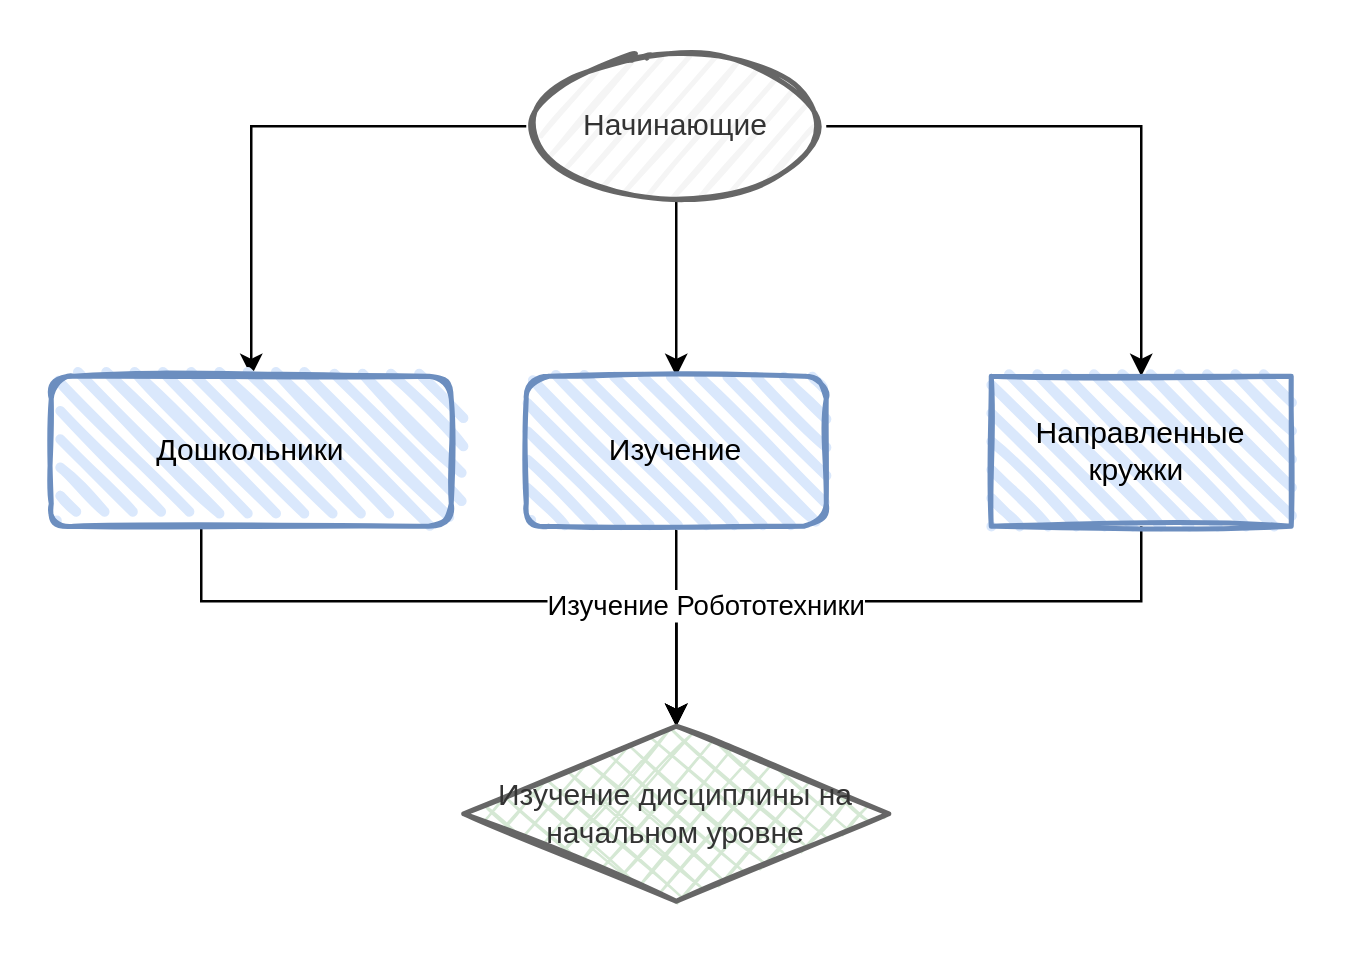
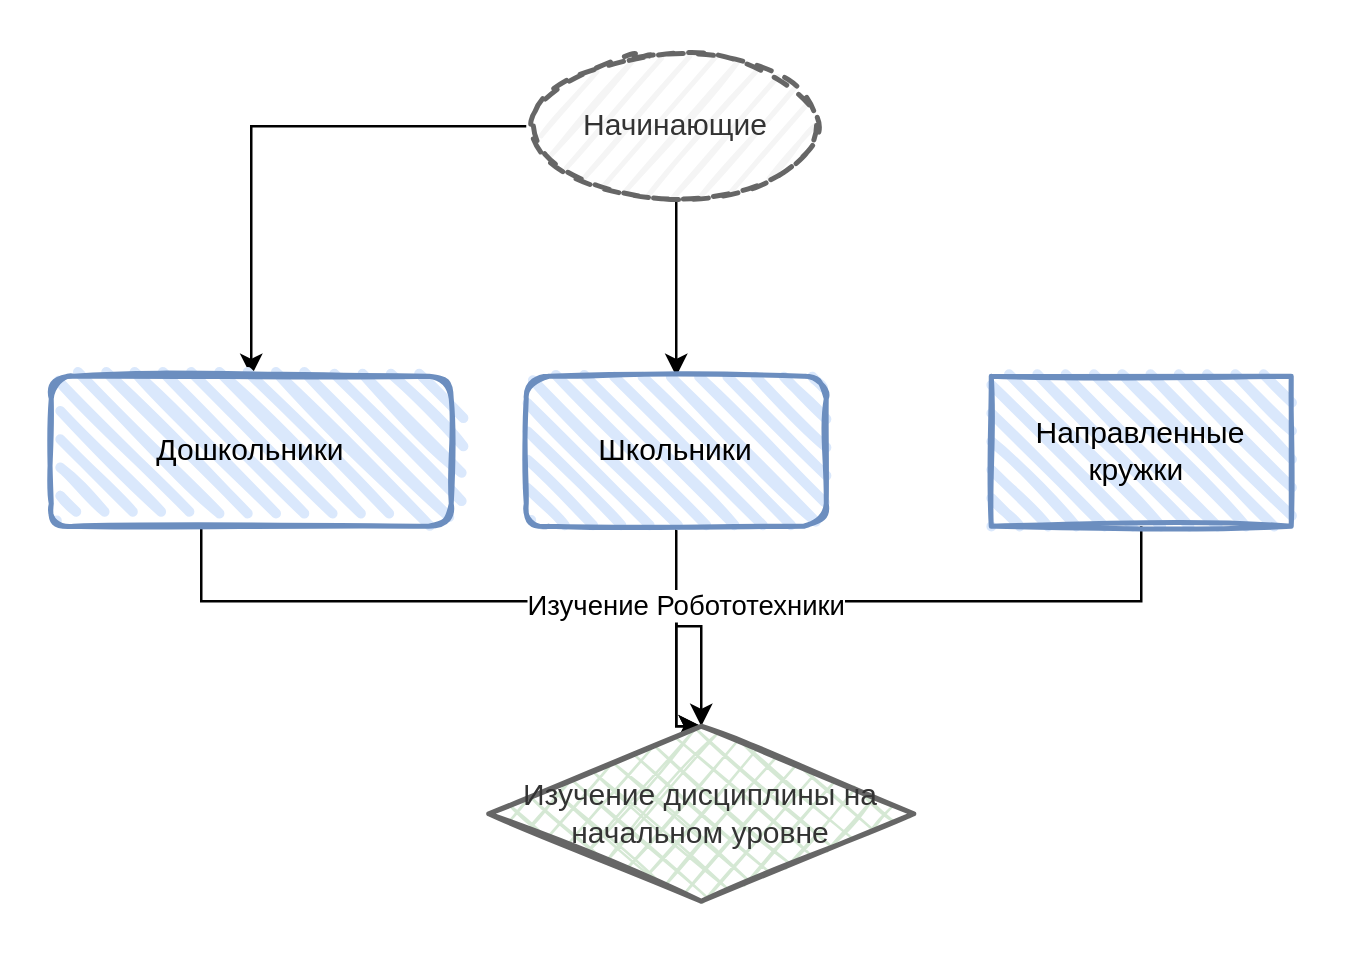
  <mxCell id="0" />
  <mxCell id="1" parent="0" />
  <mxCell id="2" style="edgeStyle=orthogonalEdgeStyle;rounded=0;orthogonalLoop=1;jettySize=auto;html=1;" edge="1" parent="1" source="5" target="9"><mxGeometry relative="1" as="geometry" /></mxCell>
  <mxCell id="3" style="edgeStyle=orthogonalEdgeStyle;rounded=0;orthogonalLoop=1;jettySize=auto;html=1;" edge="1" parent="1" source="5" target="7"><mxGeometry relative="1" as="geometry" /></mxCell>
- <mxCell id="4" style="edgeStyle=orthogonalEdgeStyle;rounded=0;orthogonalLoop=1;jettySize=auto;html=1;" edge="1" parent="1" source="5" target="12"><mxGeometry relative="1" as="geometry" /></mxCell>
- <mxCell id="5" value="Начинающие" style="ellipse;whiteSpace=wrap;html=1;strokeWidth=2;fillWeight=2;hachureGap=8;fillColor=#f5f5f5;fillStyle=dots;sketch=1;strokeColor=#666666;fontColor=#333333;" vertex="1" parent="1"><mxGeometry x="210" y="20" width="120" height="60" as="geometry" /></mxCell>
+ <mxCell id="5" value="Начинающие" style="ellipse;whiteSpace=wrap;html=1;strokeWidth=2;fillWeight=2;hachureGap=8;fillColor=#f5f5f5;fillStyle=dots;sketch=1;strokeColor=#666666;fontColor=#333333;dashed=1;" vertex="1" parent="1"><mxGeometry x="210" y="20" width="120" height="60" as="geometry" /></mxCell>
  <mxCell id="6" style="edgeStyle=orthogonalEdgeStyle;rounded=0;orthogonalLoop=1;jettySize=auto;html=1;entryX=0.5;entryY=0;entryDx=0;entryDy=0;" edge="1" parent="1" source="7" target="13"><mxGeometry relative="1" as="geometry" /></mxCell>
- <mxCell id="7" value="Изучение" style="rounded=1;whiteSpace=wrap;html=1;strokeWidth=2;fillWeight=4;hachureGap=8;hachureAngle=45;fillColor=#dae8fc;sketch=1;strokeColor=#6c8ebf;" vertex="1" parent="1"><mxGeometry x="210" y="150" width="120" height="60" as="geometry" /></mxCell>
+ <mxCell id="7" value="Школьники" style="rounded=1;whiteSpace=wrap;html=1;strokeWidth=2;fillWeight=4;hachureGap=8;hachureAngle=45;fillColor=#dae8fc;sketch=1;strokeColor=#6c8ebf;" vertex="1" parent="1"><mxGeometry x="210" y="150" width="120" height="60" as="geometry" /></mxCell>
  <mxCell id="8" style="edgeStyle=orthogonalEdgeStyle;rounded=0;orthogonalLoop=1;jettySize=auto;html=1;entryX=0.5;entryY=0;entryDx=0;entryDy=0;" edge="1" parent="1" source="9" target="13"><mxGeometry relative="1" as="geometry"><Array as="points"><mxPoint x="80" y="240" /><mxPoint x="270" y="240" /></Array></mxGeometry></mxCell>
  <mxCell id="9" value="Дошкольники" style="rounded=1;whiteSpace=wrap;html=1;strokeWidth=2;fillWeight=4;hachureGap=8;hachureAngle=45;fillColor=#dae8fc;sketch=1;strokeColor=#6c8ebf;" vertex="1" parent="1"><mxGeometry x="20" y="150" width="160" height="60" as="geometry" /></mxCell>
  <mxCell id="10" style="edgeStyle=orthogonalEdgeStyle;rounded=0;orthogonalLoop=1;jettySize=auto;html=1;entryX=0.5;entryY=0;entryDx=0;entryDy=0;" edge="1" parent="1" source="12" target="13"><mxGeometry relative="1" as="geometry"><Array as="points"><mxPoint x="456" y="240" /><mxPoint x="270" y="240" /></Array></mxGeometry></mxCell>
  <mxCell id="11" value="Изучение Робототехники" style="edgeLabel;html=1;align=center;verticalAlign=middle;resizable=0;points=[];" vertex="1" connectable="0" parent="10"><mxGeometry x="0.541" y="1" relative="1" as="geometry"><mxPoint as="offset" /></mxGeometry></mxCell>
  <mxCell id="12" value="Направленные кружки&amp;nbsp;" style="whiteSpace=wrap;html=1;strokeWidth=2;fillWeight=4;hachureGap=8;hachureAngle=45;fillColor=#dae8fc;sketch=1;strokeColor=#6c8ebf;rounded=0;" vertex="1" parent="1"><mxGeometry x="396" y="150" width="120" height="60" as="geometry" /></mxCell>
- <mxCell id="13" value="Изучение дисциплины на начальном уровне" style="rhombus;whiteSpace=wrap;html=1;strokeWidth=2;fillWeight=-1;hachureGap=8;fillStyle=cross-hatch;sketch=1;fillColor=#D5E8D4;fontColor=#333333;strokeColor=#666666;" vertex="1" parent="1"><mxGeometry x="185" y="290" width="170" height="70" as="geometry" /></mxCell>
+ <mxCell id="13" value="Изучение дисциплины на начальном уровне" style="rhombus;whiteSpace=wrap;html=1;strokeWidth=2;fillWeight=-1;hachureGap=8;fillStyle=cross-hatch;sketch=1;fillColor=#D5E8D4;fontColor=#333333;strokeColor=#666666;" vertex="1" parent="1"><mxGeometry x="195" y="290" width="170" height="70" as="geometry" /></mxCell>
